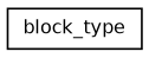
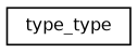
  digraph {
    rankdir=LR
-   n1 [color=black fillcolor=white fontname=Helvetica fontsize=10 height=0.2 label=block_type shape=record style=filled width=0.4]
+   n1 [color=black fillcolor=white fontname=Helvetica fontsize=10 height=0.2 label=type_type shape=record style=filled width=0.4]
  }
